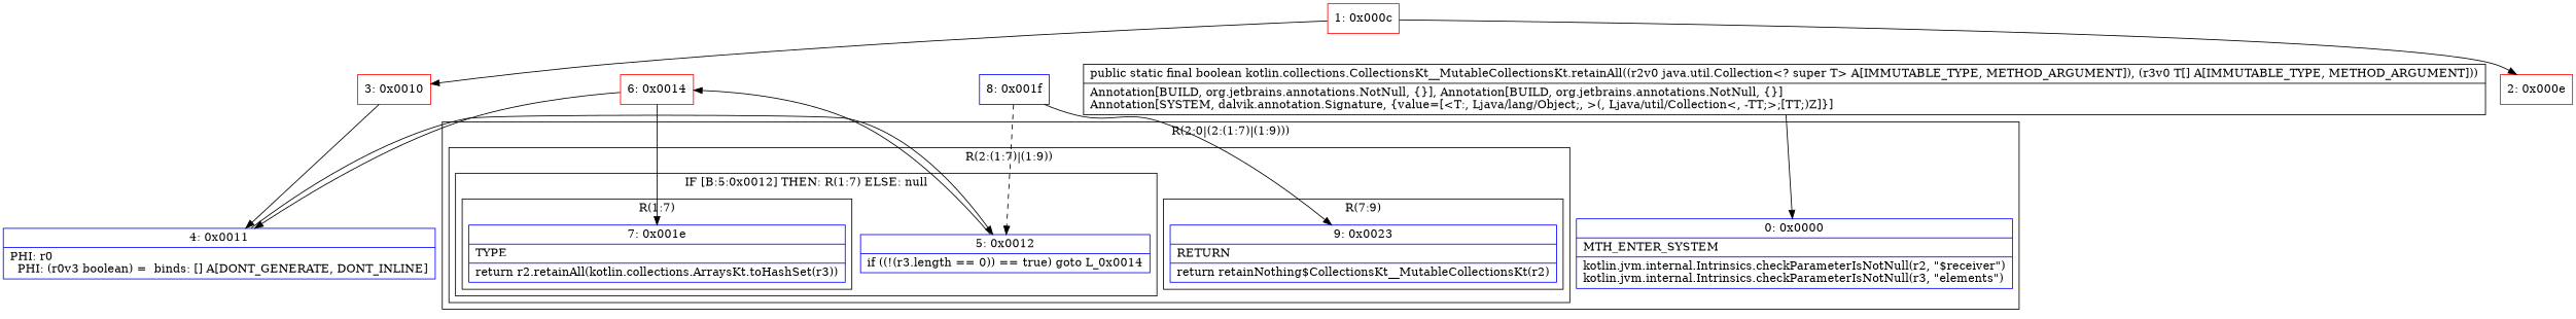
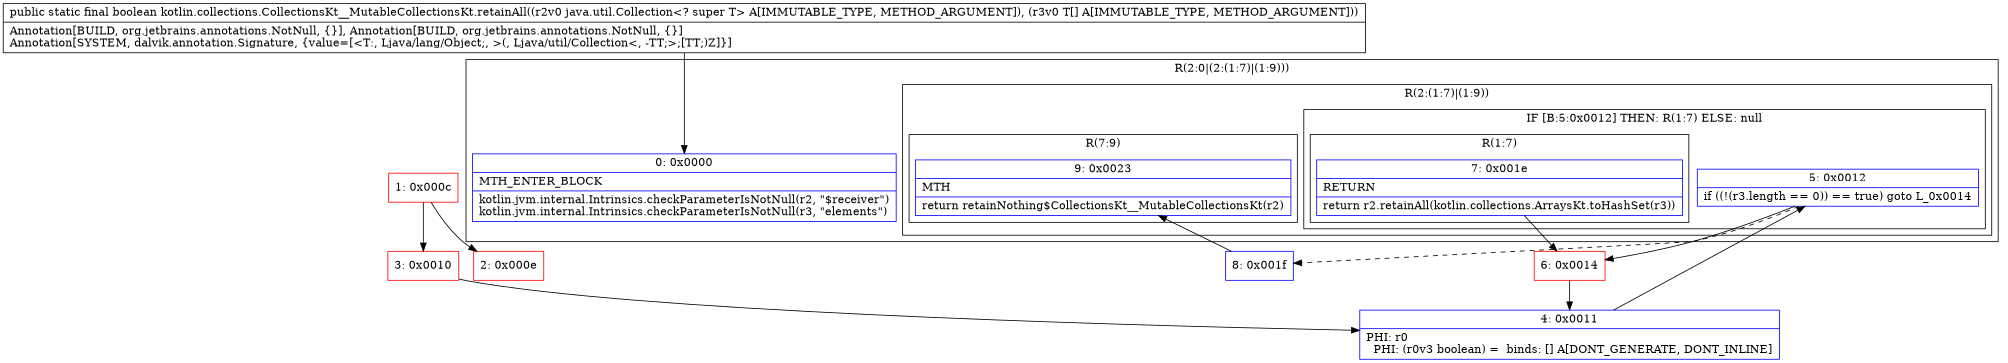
  digraph {
    node [color=blue shape=record]
-   n1 [label="{7\:\ 0x001e|TYPE\l|return r2.retainAll(kotlin.collections.ArraysKt.toHashSet(r3))\l}"]
+   n1 [label="{7\:\ 0x001e|RETURN\l|return r2.retainAll(kotlin.collections.ArraysKt.toHashSet(r3))\l}"]
    n2 [label="{5\:\ 0x0012|if ((!(r3.length == 0)) == true) goto L_0x0014\l}"]
-   n3 [label="{9\:\ 0x0023|RETURN\l|return retainNothing$CollectionsKt__MutableCollectionsKt(r2)\l}"]
-   n4 [label="{0\:\ 0x0000|MTH_ENTER_SYSTEM\l|kotlin.jvm.internal.Intrinsics.checkParameterIsNotNull(r2, \"$receiver\")\lkotlin.jvm.internal.Intrinsics.checkParameterIsNotNull(r3, \"elements\")\l}"]
+   n3 [label="{9\:\ 0x0023|MTH\l|return retainNothing$CollectionsKt__MutableCollectionsKt(r2)\l}"]
+   n4 [label="{0\:\ 0x0000|MTH_ENTER_BLOCK\l|kotlin.jvm.internal.Intrinsics.checkParameterIsNotNull(r2, \"$receiver\")\lkotlin.jvm.internal.Intrinsics.checkParameterIsNotNull(r3, \"elements\")\l}"]
    n5 [color=red label="{6\:\ 0x0014}"]
    n6 [label="{8\:\ 0x001f}"]
    n7 [color=red label="{1\:\ 0x000c}"]
    n8 [color=red label="{2\:\ 0x000e}"]
    n9 [color=red label="{3\:\ 0x0010}"]
    n10 [label="{4\:\ 0x0011|PHI: r0 \l  PHI: (r0v3 boolean) =  binds: [] A[DONT_GENERATE, DONT_INLINE]\l}"]
    n11 [label="{public static final boolean kotlin.collections.CollectionsKt__MutableCollectionsKt.retainAll((r2v0 java.util.Collection\<? super T\> A[IMMUTABLE_TYPE, METHOD_ARGUMENT]), (r3v0 T[] A[IMMUTABLE_TYPE, METHOD_ARGUMENT]))  | Annotation[BUILD, org.jetbrains.annotations.NotNull, \{\}], Annotation[BUILD, org.jetbrains.annotations.NotNull, \{\}]\lAnnotation[SYSTEM, dalvik.annotation.Signature, \{value=[\<T:, Ljava\/lang\/Object;, \>(, Ljava\/util\/Collection\<, \-TT;\>;[TT;)Z]\}]\l}" color=""]
    subgraph cluster_1 {
      label="R(2:0|(2:(1:7)|(1:9)))"
      n4
      subgraph cluster_2 {
        label="R(2:(1:7)|(1:9))"
        subgraph cluster_3 {
          label="IF [B:5:0x0012] THEN: R(1:7) ELSE: null"
          n2
          subgraph cluster_4 {
            label="R(1:7)"
            n1
          }
        }
        subgraph cluster_5 {
          label="R(7:9)"
          n3
        }
      }
    }
    n2 -> n5
-   n6 -> n2 [style=dashed]
-   n5 -> n1
+   n2 -> n6 [style=dashed]
+   n1 -> n5
    n5 -> n10
    n6 -> n3
    n7 -> n8
    n7 -> n9
    n9 -> n10
    n10 -> n2
    n11 -> n4
  }
